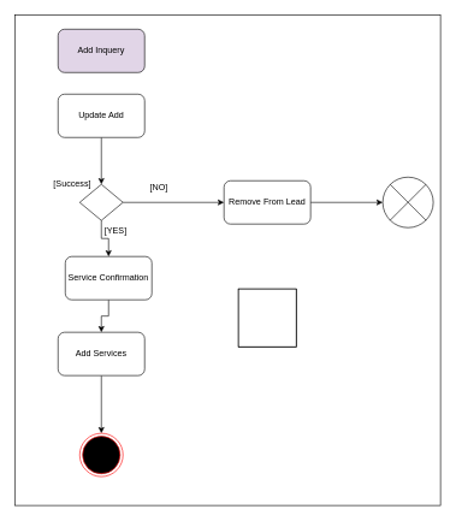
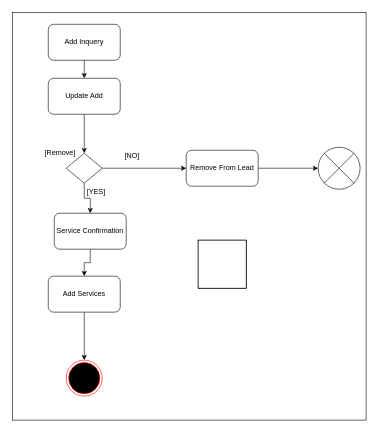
  <mxCell id="0" />
  <mxCell id="1" parent="0" />
- <mxCell id="3" value="Add Inquery" style="rounded=1;whiteSpace=wrap;html=1;fillColor=#e1d5e7;" parent="1" vertex="1"><mxGeometry x="80" y="40" width="120" height="60" as="geometry" /></mxCell>
+ <mxCell id="2" style="edgeStyle=orthogonalEdgeStyle;rounded=0;orthogonalLoop=1;jettySize=auto;html=1;exitX=0.5;exitY=1;exitDx=0;exitDy=0;entryX=0.5;entryY=0;entryDx=0;entryDy=0;" parent="1" source="3" target="5" edge="1"><mxGeometry relative="1" as="geometry" /></mxCell>
+ <mxCell id="3" value="Add Inquery" style="rounded=1;whiteSpace=wrap;html=1;" parent="1" vertex="1"><mxGeometry x="80" y="40" width="120" height="60" as="geometry" /></mxCell>
  <mxCell id="4" style="edgeStyle=orthogonalEdgeStyle;rounded=0;orthogonalLoop=1;jettySize=auto;html=1;exitX=0.5;exitY=1;exitDx=0;exitDy=0;entryX=0.5;entryY=0;entryDx=0;entryDy=0;" parent="1" source="5" target="8" edge="1"><mxGeometry relative="1" as="geometry" /></mxCell>
  <mxCell id="5" value="Update Add" style="rounded=1;whiteSpace=wrap;html=1;" parent="1" vertex="1"><mxGeometry x="80" y="130" width="120" height="60" as="geometry" /></mxCell>
  <mxCell id="6" style="edgeStyle=orthogonalEdgeStyle;rounded=0;orthogonalLoop=1;jettySize=auto;html=1;exitX=1;exitY=0.5;exitDx=0;exitDy=0;" parent="1" source="8" target="11" edge="1"><mxGeometry relative="1" as="geometry" /></mxCell>
  <mxCell id="7" style="edgeStyle=orthogonalEdgeStyle;rounded=0;orthogonalLoop=1;jettySize=auto;html=1;exitX=0.5;exitY=1;exitDx=0;exitDy=0;" parent="1" source="8" target="14" edge="1"><mxGeometry relative="1" as="geometry" /></mxCell>
  <mxCell id="8" value="" style="rhombus;whiteSpace=wrap;html=1;" parent="1" vertex="1"><mxGeometry x="110" y="255" width="60" height="50" as="geometry" /></mxCell>
- <mxCell id="9" value="[Success]" style="text;html=1;strokeColor=none;fillColor=none;align=center;verticalAlign=middle;whiteSpace=wrap;rounded=0;" parent="1" vertex="1"><mxGeometry x="80" y="245" width="40" height="20" as="geometry" /></mxCell>
+ <mxCell id="9" value="[Remove]" style="text;html=1;strokeColor=none;fillColor=none;align=center;verticalAlign=middle;whiteSpace=wrap;rounded=0;" parent="1" vertex="1"><mxGeometry x="80" y="245" width="40" height="20" as="geometry" /></mxCell>
  <mxCell id="10" style="edgeStyle=orthogonalEdgeStyle;rounded=0;orthogonalLoop=1;jettySize=auto;html=1;" parent="1" source="11" target="12" edge="1"><mxGeometry relative="1" as="geometry" /></mxCell>
  <mxCell id="11" value="Remove From Lead" style="rounded=1;whiteSpace=wrap;html=1;" parent="1" vertex="1"><mxGeometry x="310" y="250" width="120" height="60" as="geometry" /></mxCell>
  <mxCell id="12" value="" style="verticalLabelPosition=bottom;verticalAlign=top;html=1;shape=mxgraph.flowchart.or;" parent="1" vertex="1"><mxGeometry x="530" y="245" width="70" height="70" as="geometry" /></mxCell>
  <mxCell id="13" style="edgeStyle=orthogonalEdgeStyle;rounded=0;orthogonalLoop=1;jettySize=auto;html=1;exitX=0.5;exitY=1;exitDx=0;exitDy=0;entryX=0.5;entryY=0;entryDx=0;entryDy=0;" parent="1" source="14" target="16" edge="1"><mxGeometry relative="1" as="geometry" /></mxCell>
  <mxCell id="14" value="Service Confirmation" style="rounded=1;whiteSpace=wrap;html=1;" parent="1" vertex="1"><mxGeometry x="90" y="355" width="120" height="60" as="geometry" /></mxCell>
  <mxCell id="15" style="edgeStyle=orthogonalEdgeStyle;rounded=0;orthogonalLoop=1;jettySize=auto;html=1;exitX=0.5;exitY=1;exitDx=0;exitDy=0;entryX=0.5;entryY=0;entryDx=0;entryDy=0;" parent="1" source="16" target="19" edge="1"><mxGeometry relative="1" as="geometry" /></mxCell>
  <mxCell id="16" value="Add Services" style="rounded=1;whiteSpace=wrap;html=1;" parent="1" vertex="1"><mxGeometry x="80" y="460" width="120" height="60" as="geometry" /></mxCell>
  <mxCell id="17" value="[NO]" style="text;html=1;strokeColor=none;fillColor=none;align=center;verticalAlign=middle;whiteSpace=wrap;rounded=0;" parent="1" vertex="1"><mxGeometry x="200" y="250" width="40" height="20" as="geometry" /></mxCell>
  <mxCell id="18" value="[YES]" style="text;html=1;strokeColor=none;fillColor=none;align=center;verticalAlign=middle;whiteSpace=wrap;rounded=0;" parent="1" vertex="1"><mxGeometry x="140" y="310" width="40" height="20" as="geometry" /></mxCell>
  <mxCell id="19" value="" style="ellipse;html=1;shape=endState;fillColor=#000000;strokeColor=#ff0000;" parent="1" vertex="1"><mxGeometry x="110" y="600" width="60" height="60" as="geometry" /></mxCell>
  <mxCell id="20" value="" style="whiteSpace=wrap;html=1;aspect=fixed;" vertex="1" parent="1"><mxGeometry x="330" y="400" width="80" height="80" as="geometry" /></mxCell>
  <mxCell id="21" value="" style="whiteSpace=wrap;html=1;aspect=fixed;" vertex="1" parent="1"><mxGeometry x="330" y="400" width="80" height="80" as="geometry" /></mxCell>
  <mxCell id="22" value="" style="whiteSpace=wrap;html=1;aspect=fixed;" vertex="1" parent="1"><mxGeometry x="330" y="400" width="80" height="80" as="geometry" /></mxCell>
  <mxCell id="23" value="" style="whiteSpace=wrap;html=1;fillColor=none;" vertex="1" parent="1"><mxGeometry x="20" y="20" width="590" height="680" as="geometry" /></mxCell>
